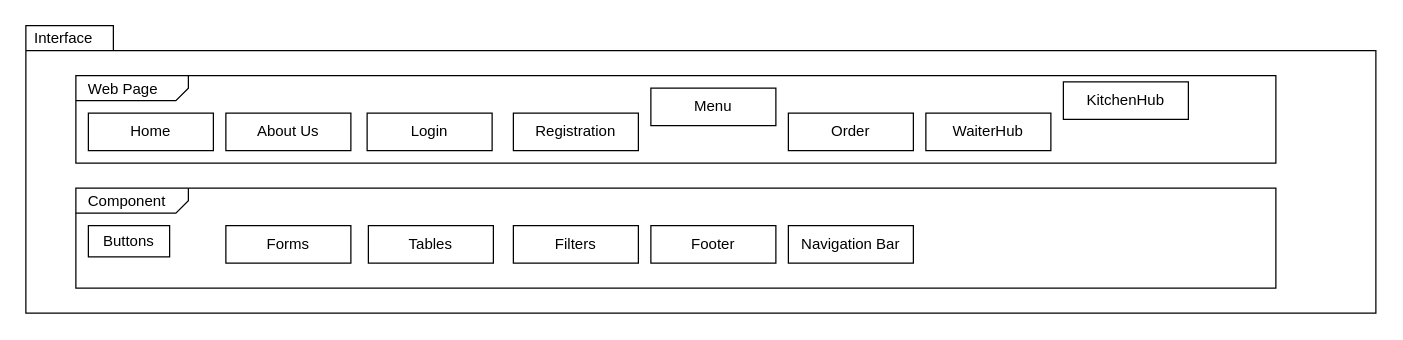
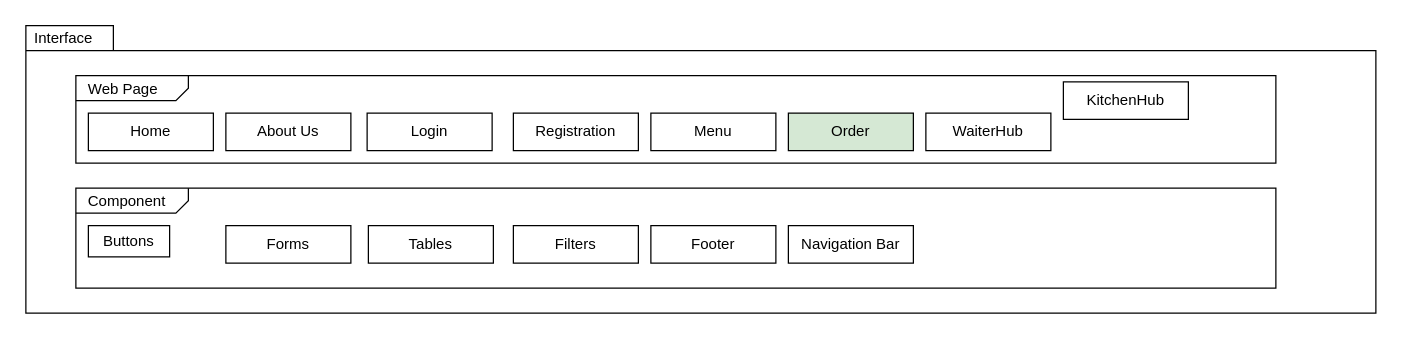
  <mxCell id="0" />
  <mxCell id="1" parent="0" />
  <mxCell id="2" value="Interface" style="shape=folder;xSize=90;align=left;spacingLeft=10;align=left;verticalAlign=top;spacingLeft=5;spacingTop=-4;tabWidth=70;tabHeight=20;tabPosition=left;html=1;recursiveResize=0;" parent="1" vertex="1"><mxGeometry x="20" y="20" width="1080" height="230" as="geometry" /></mxCell>
  <mxCell id="3" value="&lt;p style=&quot;margin:0px;margin-top:4px;margin-left:10px;text-align:left;&quot;&gt;Web Page&lt;/p&gt;" style="html=1;shape=mxgraph.sysml.package;html=1;overflow=fill;whiteSpace=wrap;" parent="1" vertex="1"><mxGeometry x="60" y="60" width="960" height="70" as="geometry" /></mxCell>
  <mxCell id="4" value="&lt;p style=&quot;margin:0px;margin-top:4px;margin-left:10px;text-align:left;&quot;&gt;Component&lt;/p&gt;" style="html=1;shape=mxgraph.sysml.package;html=1;overflow=fill;whiteSpace=wrap;" parent="1" vertex="1"><mxGeometry x="60" y="150" width="960" height="80" as="geometry" /></mxCell>
  <mxCell id="5" value="Home" style="html=1;whiteSpace=wrap;" parent="1" vertex="1"><mxGeometry x="70" y="90" width="100" height="30" as="geometry" /></mxCell>
  <mxCell id="6" value="About Us" style="html=1;whiteSpace=wrap;" parent="1" vertex="1"><mxGeometry x="180" y="90" width="100" height="30" as="geometry" /></mxCell>
  <mxCell id="7" value="Buttons" style="html=1;whiteSpace=wrap;" parent="1" vertex="1"><mxGeometry x="70" y="180" width="65" height="25" as="geometry" /></mxCell>
  <mxCell id="8" value="Forms" style="html=1;whiteSpace=wrap;" parent="1" vertex="1"><mxGeometry x="180" y="180" width="100" height="30" as="geometry" /></mxCell>
  <mxCell id="9" value="Login" style="html=1;whiteSpace=wrap;" vertex="1" parent="1"><mxGeometry x="293" y="90" width="100" height="30" as="geometry" /></mxCell>
  <mxCell id="10" value="Registration" style="html=1;whiteSpace=wrap;" vertex="1" parent="1"><mxGeometry x="410" y="90" width="100" height="30" as="geometry" /></mxCell>
- <mxCell id="11" value="Menu" style="html=1;whiteSpace=wrap;" vertex="1" parent="1"><mxGeometry x="520" y="70" width="100" height="30" as="geometry" /></mxCell>
- <mxCell id="12" value="Order" style="html=1;whiteSpace=wrap;" vertex="1" parent="1"><mxGeometry x="630" y="90" width="100" height="30" as="geometry" /></mxCell>
+ <mxCell id="11" value="Menu" style="html=1;whiteSpace=wrap;" vertex="1" parent="1"><mxGeometry x="520" y="90" width="100" height="30" as="geometry" /></mxCell>
+ <mxCell id="12" value="Order" style="html=1;whiteSpace=wrap;fillColor=#d5e8d4;" vertex="1" parent="1"><mxGeometry x="630" y="90" width="100" height="30" as="geometry" /></mxCell>
  <mxCell id="13" value="WaiterHub" style="html=1;whiteSpace=wrap;" vertex="1" parent="1"><mxGeometry x="740" y="90" width="100" height="30" as="geometry" /></mxCell>
  <mxCell id="14" value="Tables" style="html=1;whiteSpace=wrap;" vertex="1" parent="1"><mxGeometry x="294" y="180" width="100" height="30" as="geometry" /></mxCell>
  <mxCell id="15" value="Filters" style="html=1;whiteSpace=wrap;" vertex="1" parent="1"><mxGeometry x="410" y="180" width="100" height="30" as="geometry" /></mxCell>
  <mxCell id="16" value="Footer" style="html=1;whiteSpace=wrap;" vertex="1" parent="1"><mxGeometry x="520" y="180" width="100" height="30" as="geometry" /></mxCell>
  <mxCell id="17" value="Navigation Bar" style="html=1;whiteSpace=wrap;" vertex="1" parent="1"><mxGeometry x="630" y="180" width="100" height="30" as="geometry" /></mxCell>
  <mxCell id="18" value="KitchenHub" style="html=1;whiteSpace=wrap;" vertex="1" parent="1"><mxGeometry x="850" y="65" width="100" height="30" as="geometry" /></mxCell>
